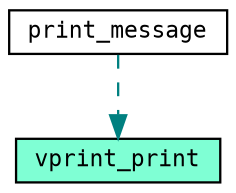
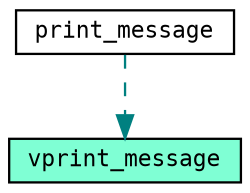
  digraph {
    rankdir=TB
    fontname="DejaVu Sans Mono"
    node [color=black fontname="DejaVu Sans Mono" fontsize=10 shape=record style=filled]
    n1 [fillcolor=white fontcolor=black height=0.2 label=print_message width=0.4]
-   n2 [fillcolor=aquamarine height=0.2 label=vprint_print width=0.4]
+   n2 [fillcolor=aquamarine height=0.2 label=vprint_message width=0.4]
    n1 -> n2 [color=teal fontname="DejaVu Sans Mono" fontsize=10 labelfontname=Helvetica labelfontsize=10 style=dashed arrowhead=normal]
  }
